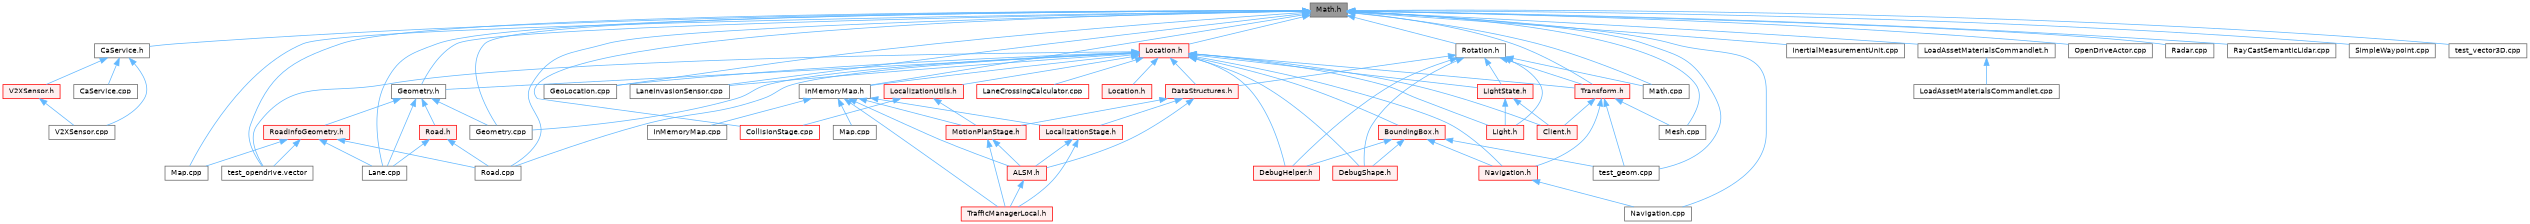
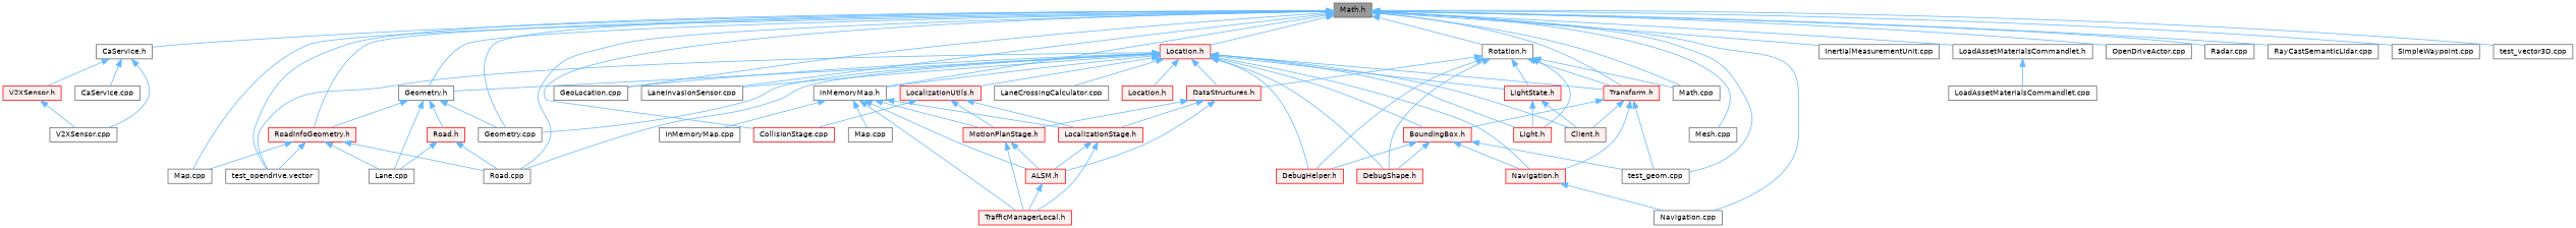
  digraph {
    node [color=grey40 fillcolor=white fontname=Helvetica fontsize=10 shape=box style=filled]
    edge [color=steelblue1 dir=back fontname=Helvetica fontsize=10 labelfontname=Helvetica labelfontsize=10 style=solid]
    n1 [color=gray40 fillcolor=grey60 fontcolor=black height=0.2 label="Math.h" width=0.4]
    n2 [height=0.2 label="CaService.h" width=0.4]
    n3 [color=red height=0.2 label="CollisionStage.cpp" width=0.4]
    n4 [height=0.2 label="GeoLocation.cpp" width=0.4]
    n5 [height=0.2 label="Geometry.cpp" width=0.4]
    n6 [height=0.2 label="Geometry.h" width=0.4]
    n7 [height=0.2 label="Lane.cpp" width=0.4]
    n8 [height=0.2 label="Road.cpp" width=0.4]
    n9 [height=0.2 label="Map.cpp" width=0.4]
    n10 [height=0.2 label="test_opendrive.vector" width=0.4]
    n11 [height=0.2 label="InMemoryMap.h" width=0.4]
    n12 [height=0.2 label="InertialMeasurementUnit.cpp" width=0.4]
    n13 [height=0.2 label="LaneInvasionSensor.cpp" width=0.4]
    n14 [height=0.2 label="LoadAssetMaterialsCommandlet.h" width=0.4]
    n15 [color=red fillcolor="#FFF0F0" height=0.2 label="Location.h" width=0.4]
    n16 [height=0.2 label="Navigation.cpp" width=0.4]
    n17 [height=0.2 label="test_geom.cpp" width=0.4]
    n18 [color=red fillcolor="#FFF0F0" height=0.2 label="Transform.h" width=0.4]
    n19 [height=0.2 label="Math.cpp" width=0.4]
    n20 [height=0.2 label="Mesh.cpp" width=0.4]
    n21 [height=0.2 label="OpenDriveActor.cpp" width=0.4]
    n22 [height=0.2 label="Radar.cpp" width=0.4]
    n23 [height=0.2 label="RayCastSemanticLidar.cpp" width=0.4]
    n24 [height=0.2 label="Rotation.h" width=0.4]
    n25 [height=0.2 label="SimpleWaypoint.cpp" width=0.4]
    n26 [height=0.2 label="test_vector3D.cpp" width=0.4]
    n27 [height=0.2 label="CaService.cpp" width=0.4]
    n28 [height=0.2 label="V2XSensor.cpp" width=0.4]
    n29 [color=red fillcolor="#FFF0F0" height=0.2 label="V2XSensor.h" width=0.4]
    n30 [color=red fillcolor="#FFF0F0" height=0.2 label="Road.h" width=0.4]
    n31 [color=red fillcolor="#FFF0F0" height=0.2 label="RoadInfoGeometry.h" width=0.4]
    n32 [color=red fillcolor="#FFF0F0" height=0.2 label="ALSM.h" width=0.4]
    n33 [color=red fillcolor="#FFF0F0" height=0.2 label="TrafficManagerLocal.h" width=0.4]
    n34 [height=0.2 label="InMemoryMap.cpp" width=0.4]
    n35 [color=red fillcolor="#FFF0F0" height=0.2 label="LocalizationStage.h" width=0.4]
    n36 [height=0.2 label="Map.cpp" width=0.4]
    n37 [color=red fillcolor="#FFF0F0" height=0.2 label="MotionPlanStage.h" width=0.4]
    n38 [height=0.2 label="LoadAssetMaterialsCommandlet.cpp" width=0.4]
    n39 [color=red fillcolor="#FFF0F0" height=0.2 label="BoundingBox.h" width=0.4]
    n40 [color=red fillcolor="#FFF0F0" height=0.2 label="DebugHelper.h" width=0.4]
    n41 [color=red fillcolor="#FFF0F0" height=0.2 label="DebugShape.h" width=0.4]
    n42 [color=red fillcolor="#FFF0F0" height=0.2 label="Navigation.h" width=0.4]
-   n43 [color=red fillcolor="#FFF0F0" height=0.2 label="Client.h" width=0.4]
+   n43 [fillcolor="#FFF0F0" height=0.2 label="Client.h" width=0.4]
    n44 [color=red fillcolor="#FFF0F0" height=0.2 label="DataStructures.h" width=0.4]
-   n45 [color=red height=0.2 label="LaneCrossingCalculator.cpp" width=0.4]
+   n45 [height=0.2 label="LaneCrossingCalculator.cpp" width=0.4]
    n46 [color=red fillcolor="#FFF0F0" height=0.2 label="Light.h" width=0.4]
    n47 [color=red fillcolor="#FFF0F0" height=0.2 label="LightState.h" width=0.4]
    n48 [color=red fillcolor="#FFF0F0" height=0.2 label="LocalizationUtils.h" width=0.4]
    n49 [color=red fillcolor="#FFF0F0" height=0.2 label="Location.h" width=0.4]
    n1 -> n2
    n1 -> n3
    n1 -> n4
    n1 -> n5
    n1 -> n6
-   n1 -> n7
+   n1 -> n31
    n1 -> n8
    n1 -> n9
    n1 -> n10
    n1 -> n11
    n1 -> n12
    n1 -> n13
    n1 -> n14
    n1 -> n15
    n1 -> n16
    n1 -> n17
    n1 -> n18
    n1 -> n19
    n1 -> n20
    n1 -> n21
    n1 -> n22
    n1 -> n23
    n1 -> n24
    n1 -> n25
    n1 -> n26
    n2 -> n27
    n2 -> n28
    n2 -> n29
    n6 -> n5
    n6 -> n7
    n6 -> n30
    n6 -> n31
    n11 -> n32
    n11 -> n33
    n11 -> n34
    n11 -> n35
    n11 -> n36
    n11 -> n37
    n14 -> n38
    n15 -> n4
    n15 -> n5
    n15 -> n6
    n15 -> n8
    n15 -> n10
    n15 -> n11
    n15 -> n13
    n15 -> n18
    n15 -> n39
    n15 -> n40
    n15 -> n41
    n15 -> n42
    n15 -> n43
    n15 -> n44
    n15 -> n45
    n15 -> n46
    n15 -> n47
    n15 -> n48
    n15 -> n49
    n18 -> n17
-   n18 -> n20
+   n18 -> n39
    n18 -> n42
    n18 -> n43
    n24 -> n18
    n24 -> n19
    n24 -> n40
    n24 -> n41
    n24 -> n44
    n24 -> n46
    n24 -> n47
    n29 -> n28
    n30 -> n7
    n30 -> n8
    n31 -> n7
    n31 -> n8
    n31 -> n9
    n31 -> n10
    n32 -> n33
    n35 -> n32
    n35 -> n33
    n37 -> n32
    n37 -> n33
    n39 -> n17
    n39 -> n40
    n39 -> n41
    n39 -> n42
    n42 -> n16
    n44 -> n32
    n44 -> n35
    n44 -> n37
    n47 -> n43
    n47 -> n46
    n48 -> n3
+   n48 -> n35
    n48 -> n37
  }
